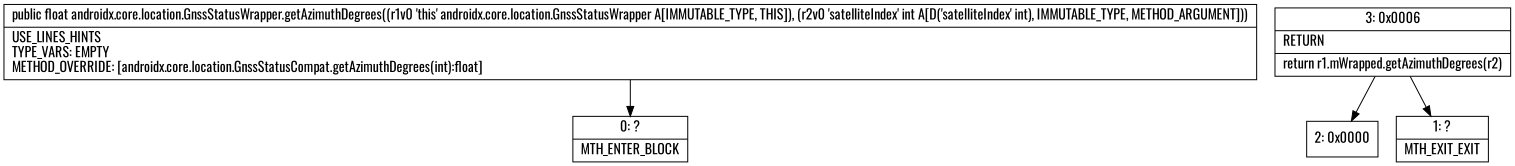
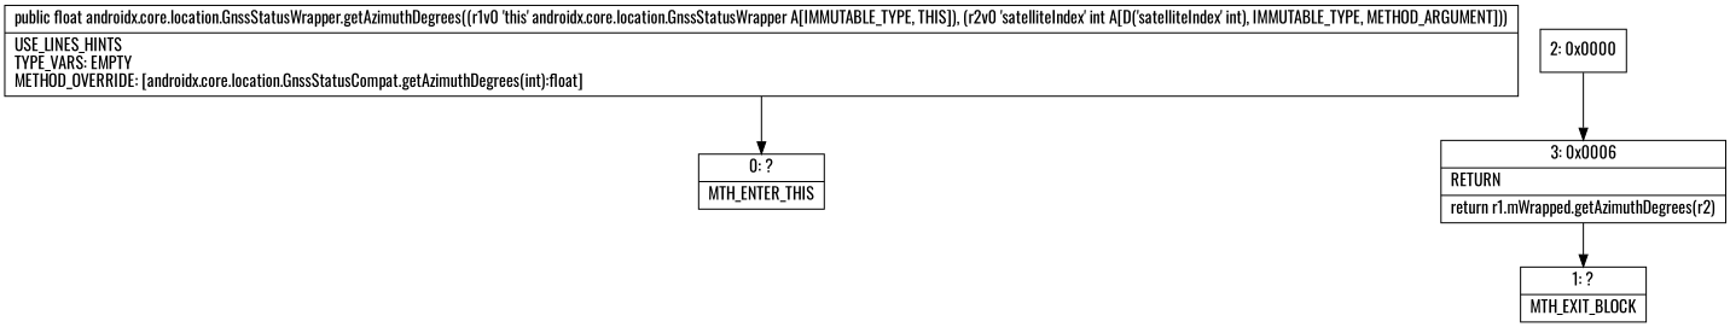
  digraph {
    fontname=Oswald
    node [fontname=Oswald shape=record]
    edge [fontname=Oswald]
-   n1 [label="{0\:\ ?|MTH_ENTER_BLOCK\l}"]
+   n1 [label="{0\:\ ?|MTH_ENTER_THIS\l}"]
    n2 [label="{2\:\ 0x0000}"]
    n3 [label="{3\:\ 0x0006|RETURN\l|return r1.mWrapped.getAzimuthDegrees(r2)\l}"]
-   n4 [label="{1\:\ ?|MTH_EXIT_EXIT\l}"]
+   n4 [label="{1\:\ ?|MTH_EXIT_BLOCK\l}"]
    n5 [label="{public float androidx.core.location.GnssStatusWrapper.getAzimuthDegrees((r1v0 'this' androidx.core.location.GnssStatusWrapper A[IMMUTABLE_TYPE, THIS]), (r2v0 'satelliteIndex' int A[D('satelliteIndex' int), IMMUTABLE_TYPE, METHOD_ARGUMENT]))  | USE_LINES_HINTS\lTYPE_VARS: EMPTY\lMETHOD_OVERRIDE: [androidx.core.location.GnssStatusCompat.getAzimuthDegrees(int):float]\l}"]
-   n3 -> n2
+   n2 -> n3
    n3 -> n4
    n5 -> n1
  }
